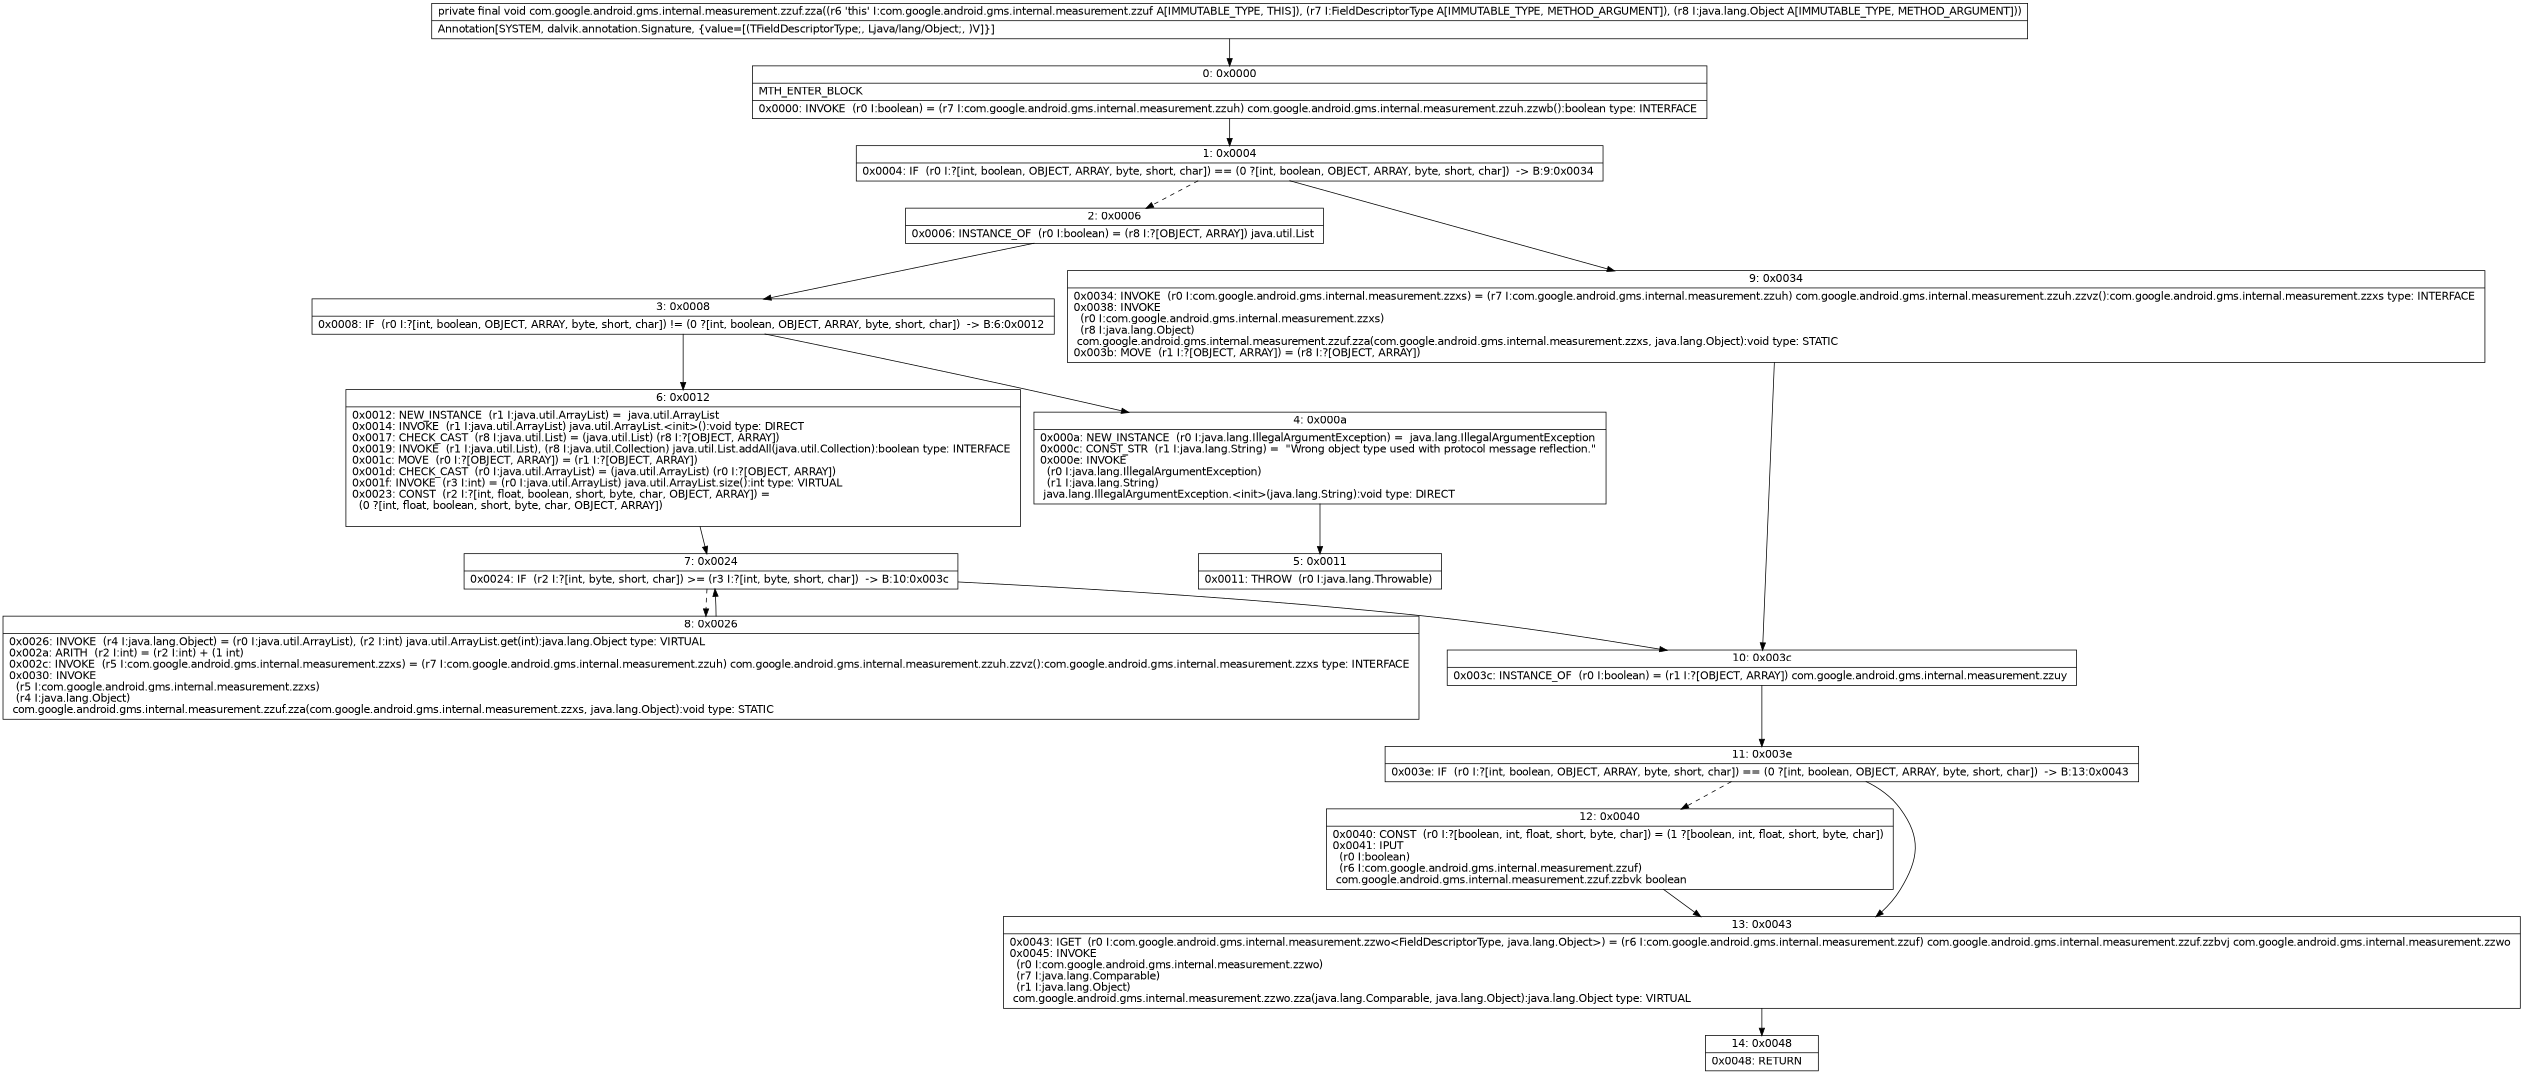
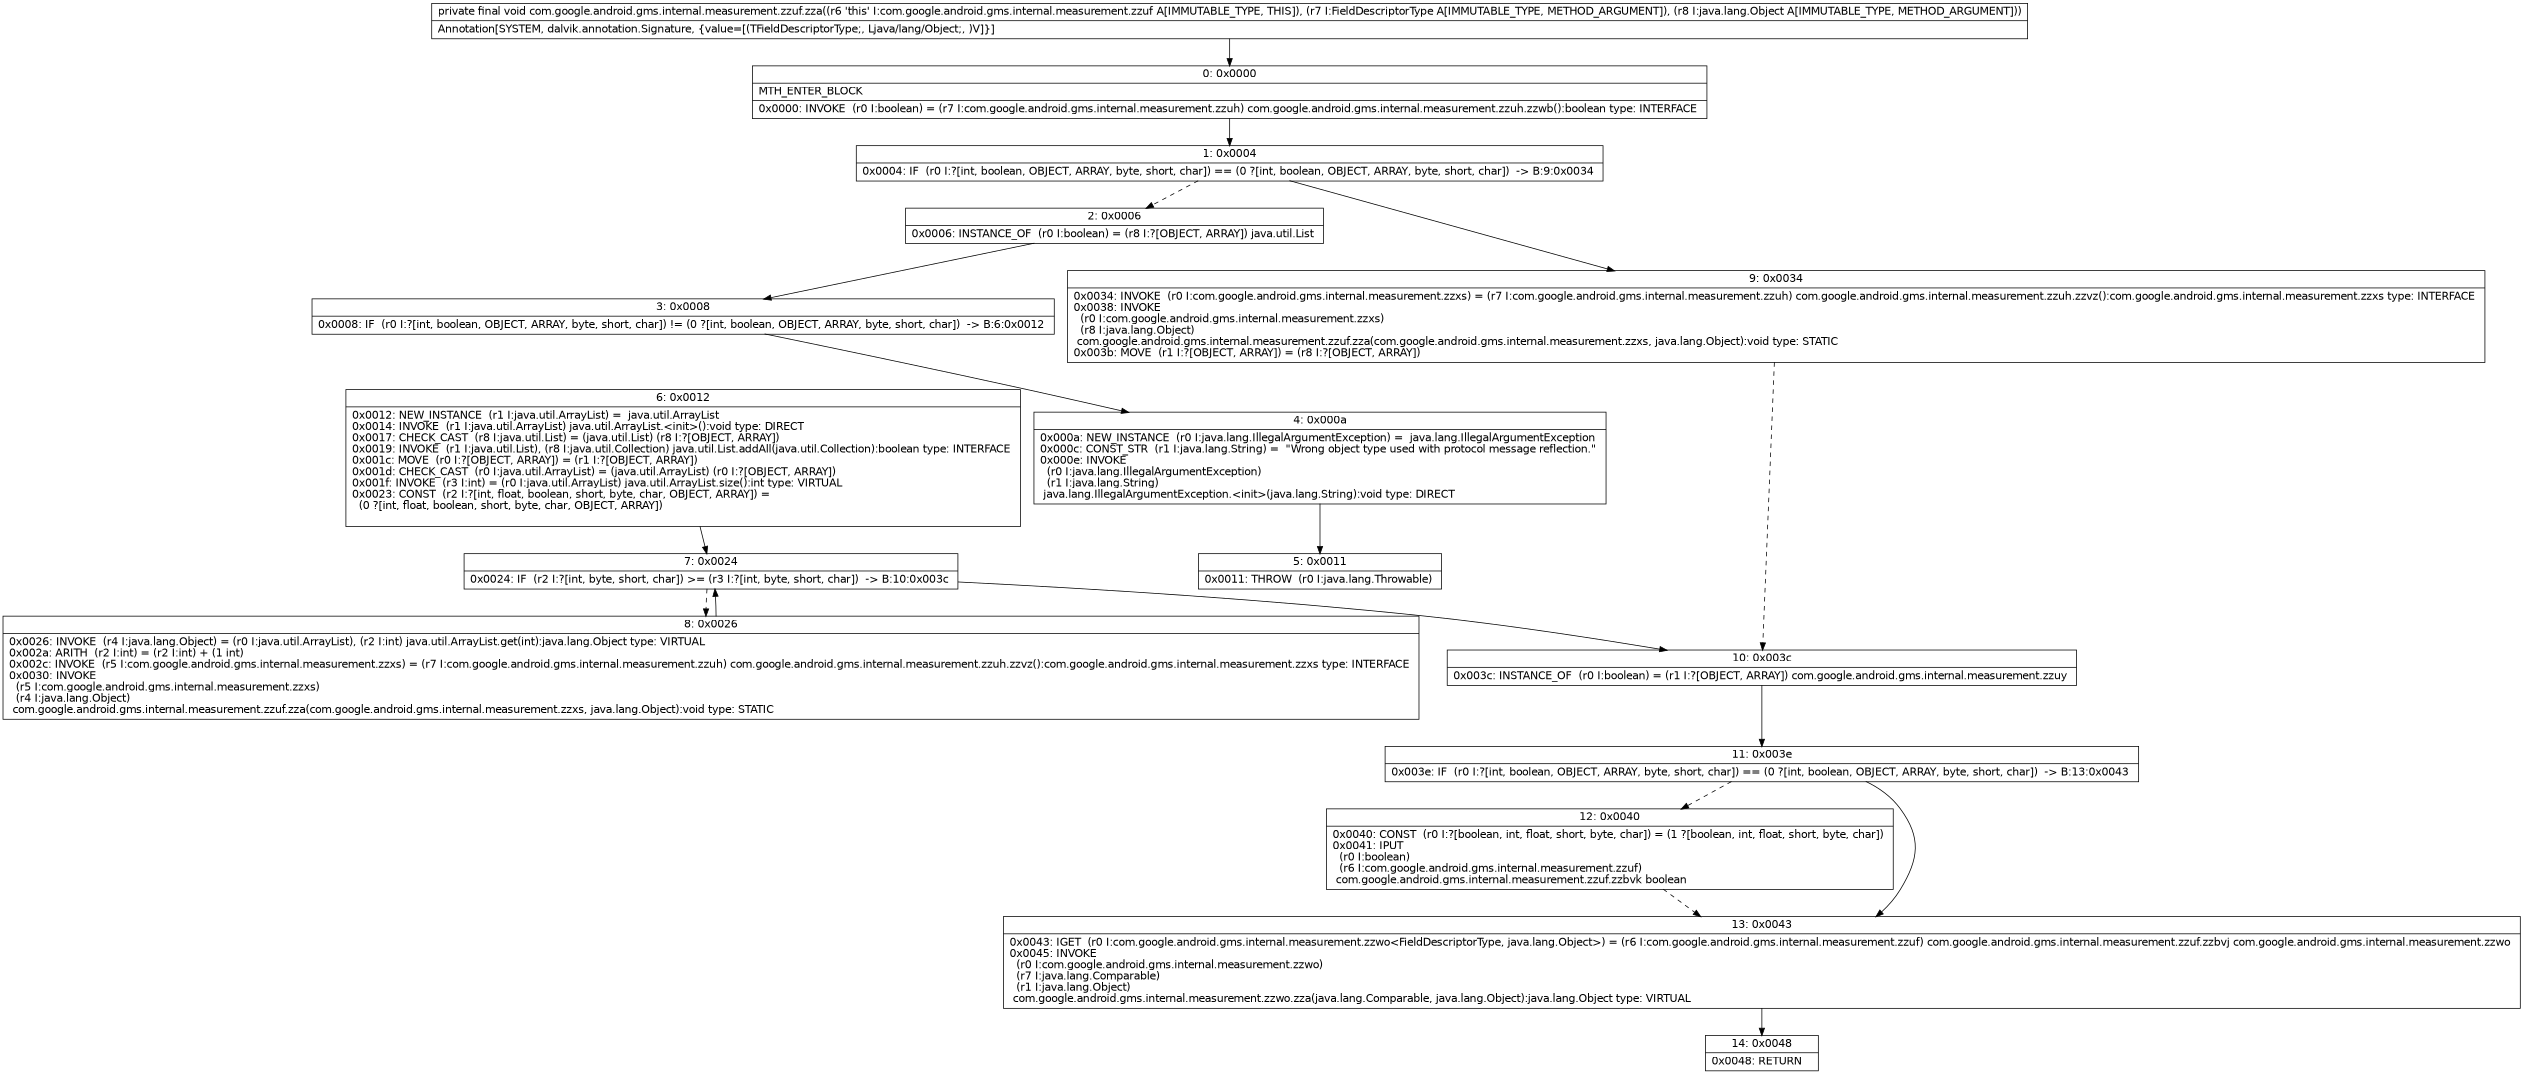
  digraph {
    fontname="DejaVu Sans"
    node [fontname="DejaVu Sans" shape=record]
    edge [fontname="DejaVu Sans"]
    n1 [label="{0\:\ 0x0000|MTH_ENTER_BLOCK\l|0x0000: INVOKE  (r0 I:boolean) = (r7 I:com.google.android.gms.internal.measurement.zzuh) com.google.android.gms.internal.measurement.zzuh.zzwb():boolean type: INTERFACE \l}"]
    n2 [label="{1\:\ 0x0004|0x0004: IF  (r0 I:?[int, boolean, OBJECT, ARRAY, byte, short, char]) == (0 ?[int, boolean, OBJECT, ARRAY, byte, short, char])  \-\> B:9:0x0034 \l}"]
    n3 [label="{2\:\ 0x0006|0x0006: INSTANCE_OF  (r0 I:boolean) = (r8 I:?[OBJECT, ARRAY]) java.util.List \l}"]
    n4 [label="{9\:\ 0x0034|0x0034: INVOKE  (r0 I:com.google.android.gms.internal.measurement.zzxs) = (r7 I:com.google.android.gms.internal.measurement.zzuh) com.google.android.gms.internal.measurement.zzuh.zzvz():com.google.android.gms.internal.measurement.zzxs type: INTERFACE \l0x0038: INVOKE  \l  (r0 I:com.google.android.gms.internal.measurement.zzxs)\l  (r8 I:java.lang.Object)\l com.google.android.gms.internal.measurement.zzuf.zza(com.google.android.gms.internal.measurement.zzxs, java.lang.Object):void type: STATIC \l0x003b: MOVE  (r1 I:?[OBJECT, ARRAY]) = (r8 I:?[OBJECT, ARRAY]) \l}"]
    n5 [label="{3\:\ 0x0008|0x0008: IF  (r0 I:?[int, boolean, OBJECT, ARRAY, byte, short, char]) != (0 ?[int, boolean, OBJECT, ARRAY, byte, short, char])  \-\> B:6:0x0012 \l}"]
    n6 [label="{10\:\ 0x003c|0x003c: INSTANCE_OF  (r0 I:boolean) = (r1 I:?[OBJECT, ARRAY]) com.google.android.gms.internal.measurement.zzuy \l}"]
    n7 [label="{4\:\ 0x000a|0x000a: NEW_INSTANCE  (r0 I:java.lang.IllegalArgumentException) =  java.lang.IllegalArgumentException \l0x000c: CONST_STR  (r1 I:java.lang.String) =  \"Wrong object type used with protocol message reflection.\" \l0x000e: INVOKE  \l  (r0 I:java.lang.IllegalArgumentException)\l  (r1 I:java.lang.String)\l java.lang.IllegalArgumentException.\<init\>(java.lang.String):void type: DIRECT \l}"]
    n8 [label="{6\:\ 0x0012|0x0012: NEW_INSTANCE  (r1 I:java.util.ArrayList) =  java.util.ArrayList \l0x0014: INVOKE  (r1 I:java.util.ArrayList) java.util.ArrayList.\<init\>():void type: DIRECT \l0x0017: CHECK_CAST  (r8 I:java.util.List) = (java.util.List) (r8 I:?[OBJECT, ARRAY]) \l0x0019: INVOKE  (r1 I:java.util.List), (r8 I:java.util.Collection) java.util.List.addAll(java.util.Collection):boolean type: INTERFACE \l0x001c: MOVE  (r0 I:?[OBJECT, ARRAY]) = (r1 I:?[OBJECT, ARRAY]) \l0x001d: CHECK_CAST  (r0 I:java.util.ArrayList) = (java.util.ArrayList) (r0 I:?[OBJECT, ARRAY]) \l0x001f: INVOKE  (r3 I:int) = (r0 I:java.util.ArrayList) java.util.ArrayList.size():int type: VIRTUAL \l0x0023: CONST  (r2 I:?[int, float, boolean, short, byte, char, OBJECT, ARRAY]) = \l  (0 ?[int, float, boolean, short, byte, char, OBJECT, ARRAY])\l \l}"]
    n9 [label="{5\:\ 0x0011|0x0011: THROW  (r0 I:java.lang.Throwable) \l}"]
    n10 [label="{7\:\ 0x0024|0x0024: IF  (r2 I:?[int, byte, short, char]) \>= (r3 I:?[int, byte, short, char])  \-\> B:10:0x003c \l}"]
    n11 [label="{8\:\ 0x0026|0x0026: INVOKE  (r4 I:java.lang.Object) = (r0 I:java.util.ArrayList), (r2 I:int) java.util.ArrayList.get(int):java.lang.Object type: VIRTUAL \l0x002a: ARITH  (r2 I:int) = (r2 I:int) + (1 int) \l0x002c: INVOKE  (r5 I:com.google.android.gms.internal.measurement.zzxs) = (r7 I:com.google.android.gms.internal.measurement.zzuh) com.google.android.gms.internal.measurement.zzuh.zzvz():com.google.android.gms.internal.measurement.zzxs type: INTERFACE \l0x0030: INVOKE  \l  (r5 I:com.google.android.gms.internal.measurement.zzxs)\l  (r4 I:java.lang.Object)\l com.google.android.gms.internal.measurement.zzuf.zza(com.google.android.gms.internal.measurement.zzxs, java.lang.Object):void type: STATIC \l}"]
    n12 [label="{11\:\ 0x003e|0x003e: IF  (r0 I:?[int, boolean, OBJECT, ARRAY, byte, short, char]) == (0 ?[int, boolean, OBJECT, ARRAY, byte, short, char])  \-\> B:13:0x0043 \l}"]
    n13 [label="{12\:\ 0x0040|0x0040: CONST  (r0 I:?[boolean, int, float, short, byte, char]) = (1 ?[boolean, int, float, short, byte, char]) \l0x0041: IPUT  \l  (r0 I:boolean)\l  (r6 I:com.google.android.gms.internal.measurement.zzuf)\l com.google.android.gms.internal.measurement.zzuf.zzbvk boolean \l}"]
    n14 [label="{13\:\ 0x0043|0x0043: IGET  (r0 I:com.google.android.gms.internal.measurement.zzwo\<FieldDescriptorType, java.lang.Object\>) = (r6 I:com.google.android.gms.internal.measurement.zzuf) com.google.android.gms.internal.measurement.zzuf.zzbvj com.google.android.gms.internal.measurement.zzwo \l0x0045: INVOKE  \l  (r0 I:com.google.android.gms.internal.measurement.zzwo)\l  (r7 I:java.lang.Comparable)\l  (r1 I:java.lang.Object)\l com.google.android.gms.internal.measurement.zzwo.zza(java.lang.Comparable, java.lang.Object):java.lang.Object type: VIRTUAL \l}"]
    n15 [label="{14\:\ 0x0048|0x0048: RETURN   \l}"]
    n16 [label="{private final void com.google.android.gms.internal.measurement.zzuf.zza((r6 'this' I:com.google.android.gms.internal.measurement.zzuf A[IMMUTABLE_TYPE, THIS]), (r7 I:FieldDescriptorType A[IMMUTABLE_TYPE, METHOD_ARGUMENT]), (r8 I:java.lang.Object A[IMMUTABLE_TYPE, METHOD_ARGUMENT]))  | Annotation[SYSTEM, dalvik.annotation.Signature, \{value=[(TFieldDescriptorType;, Ljava\/lang\/Object;, )V]\}]\l}"]
    n1 -> n2
    n2 -> n3 [style=dashed]
    n2 -> n4
    n3 -> n5
-   n4 -> n6
+   n4 -> n6 [style=dashed]
    n5 -> n7 [style=solid]
-   n5 -> n8
    n6 -> n12
    n7 -> n9
    n8 -> n10
    n10 -> n6
    n10 -> n11 [style=dashed]
    n11 -> n10
    n12 -> n13 [style=dashed]
    n12 -> n14
-   n13 -> n14
+   n13 -> n14 [style=dashed]
    n14 -> n15
    n16 -> n1
  }
